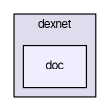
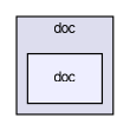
  digraph {
    compound=true
    n1 [fillcolor="#eeeeff" fontname=FreeSans fontsize=10 label=doc pencolor=black shape=box style=filled]
    subgraph cluster_1 {
      bgcolor="#ddddee"
      fontname=FreeSans
      fontsize=10
-     label=dexnet
+     label=doc
      pencolor=black
      n1
    }
  }
